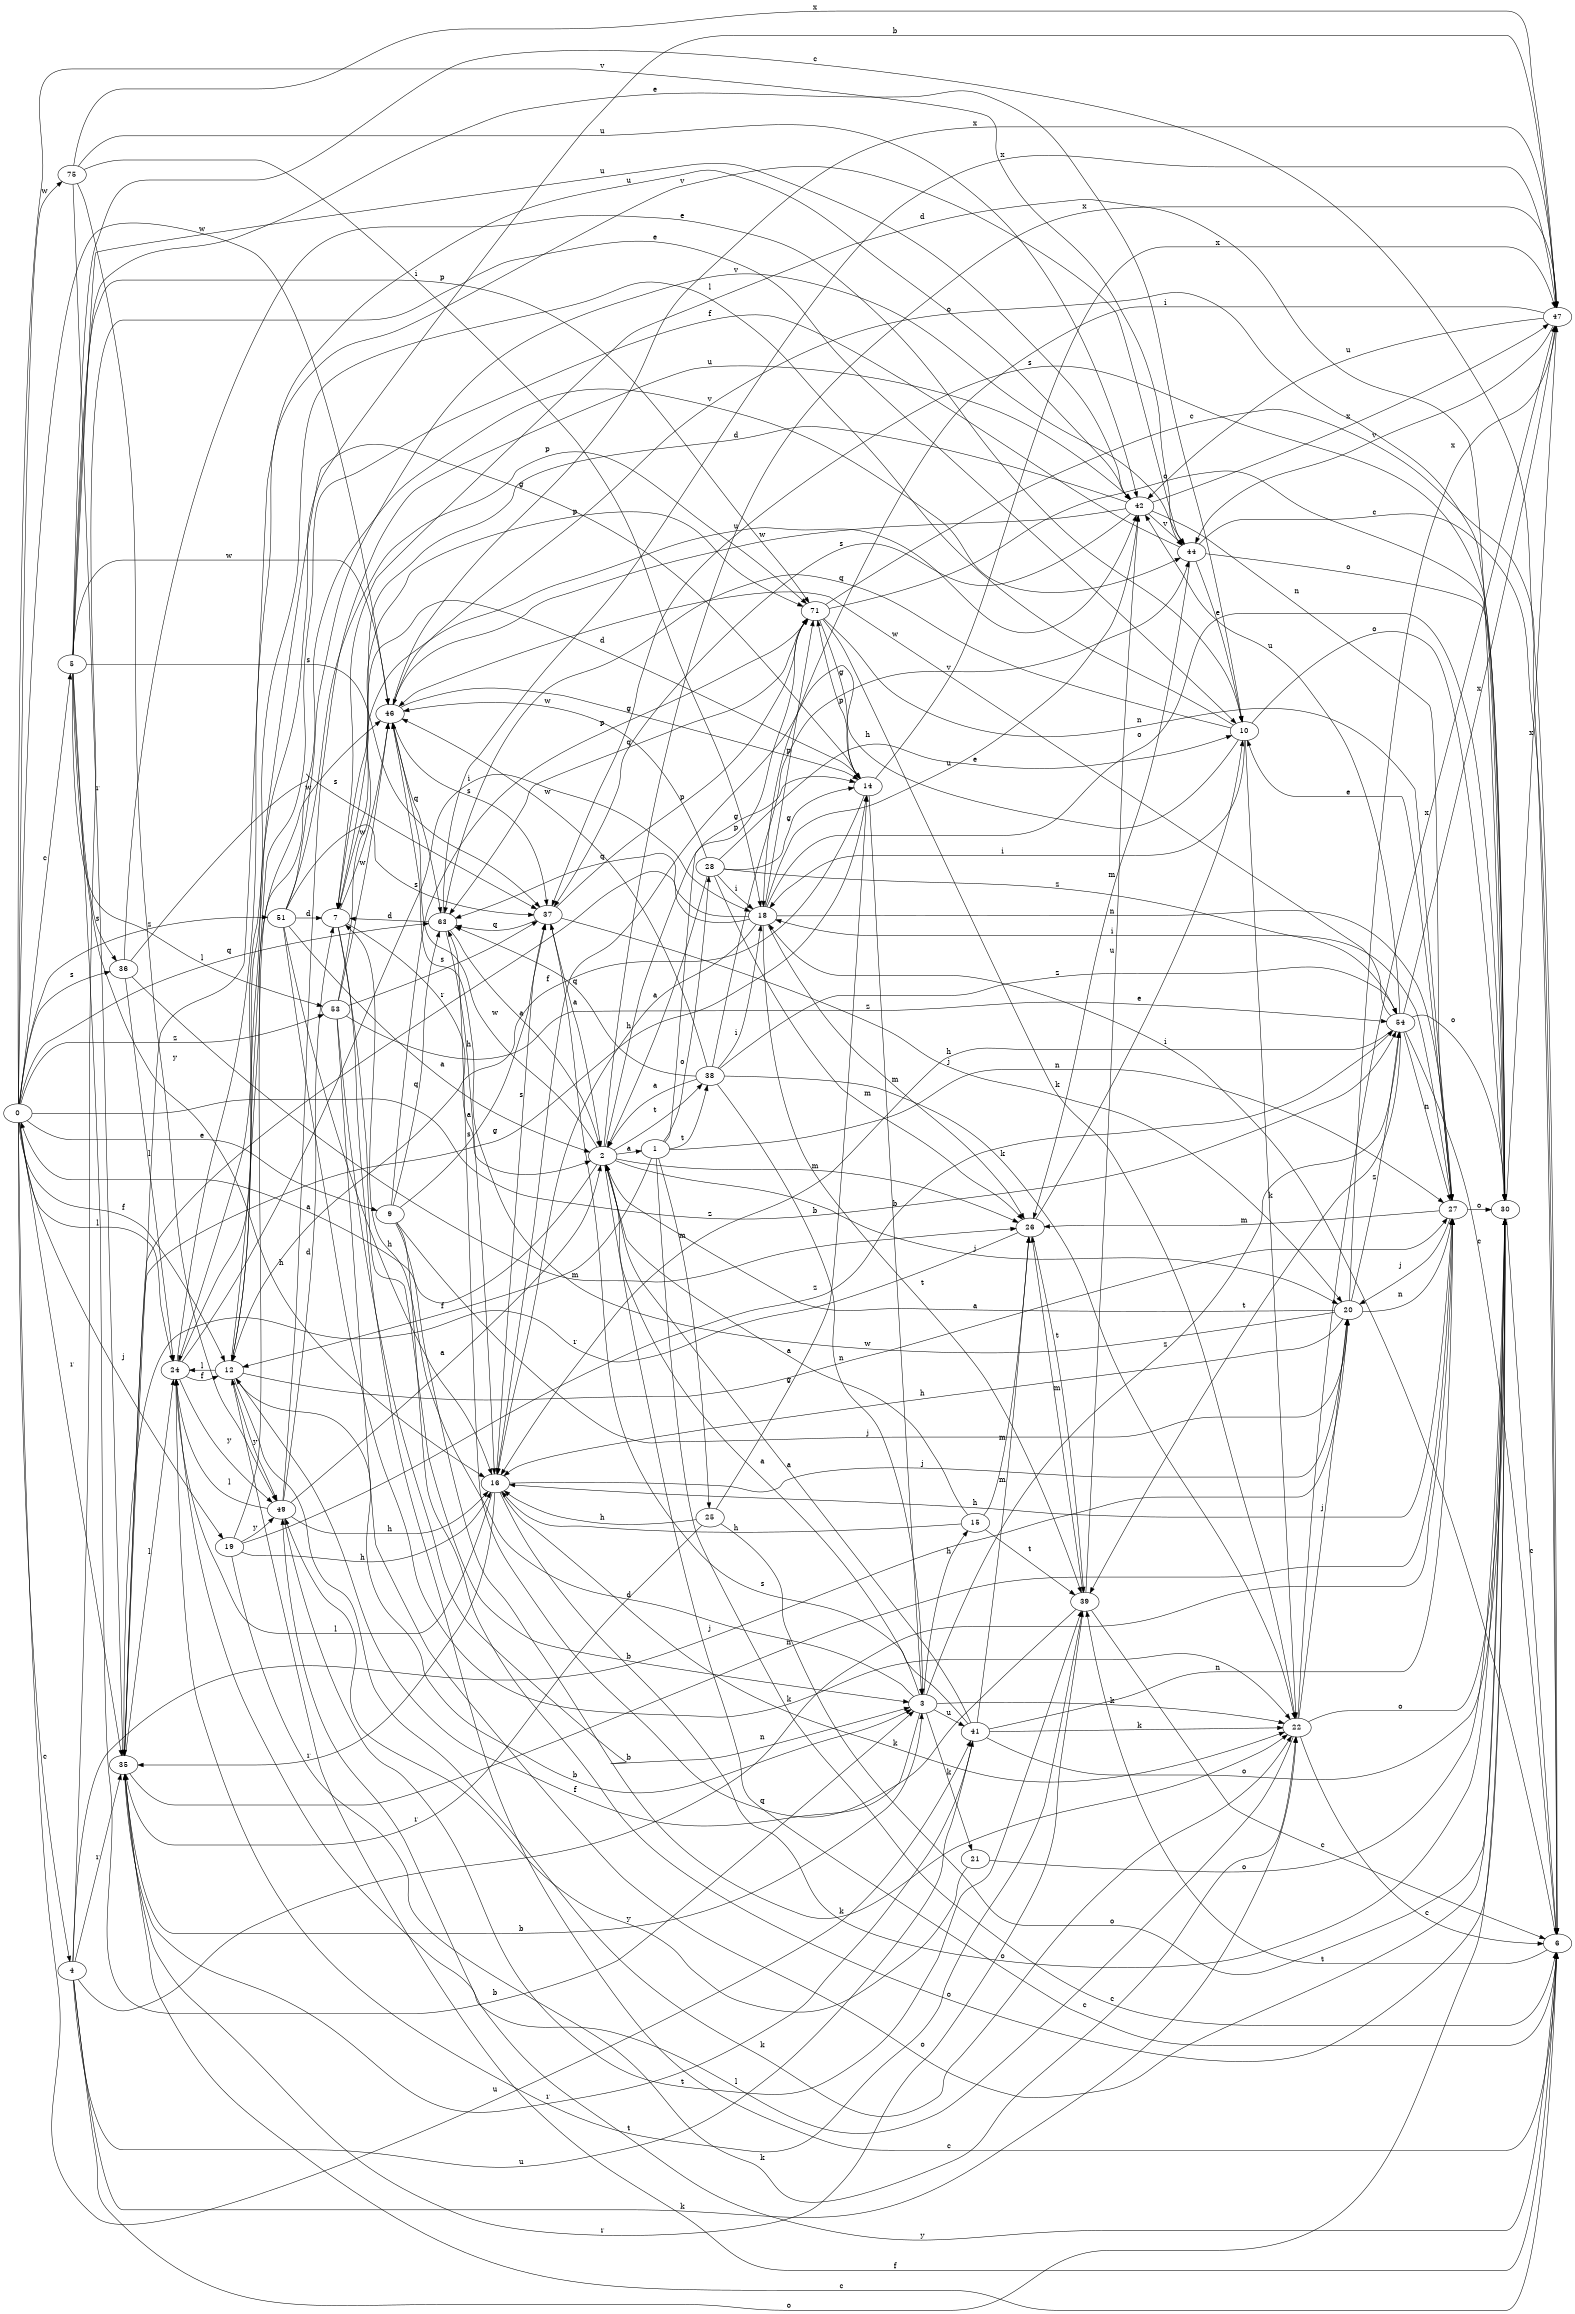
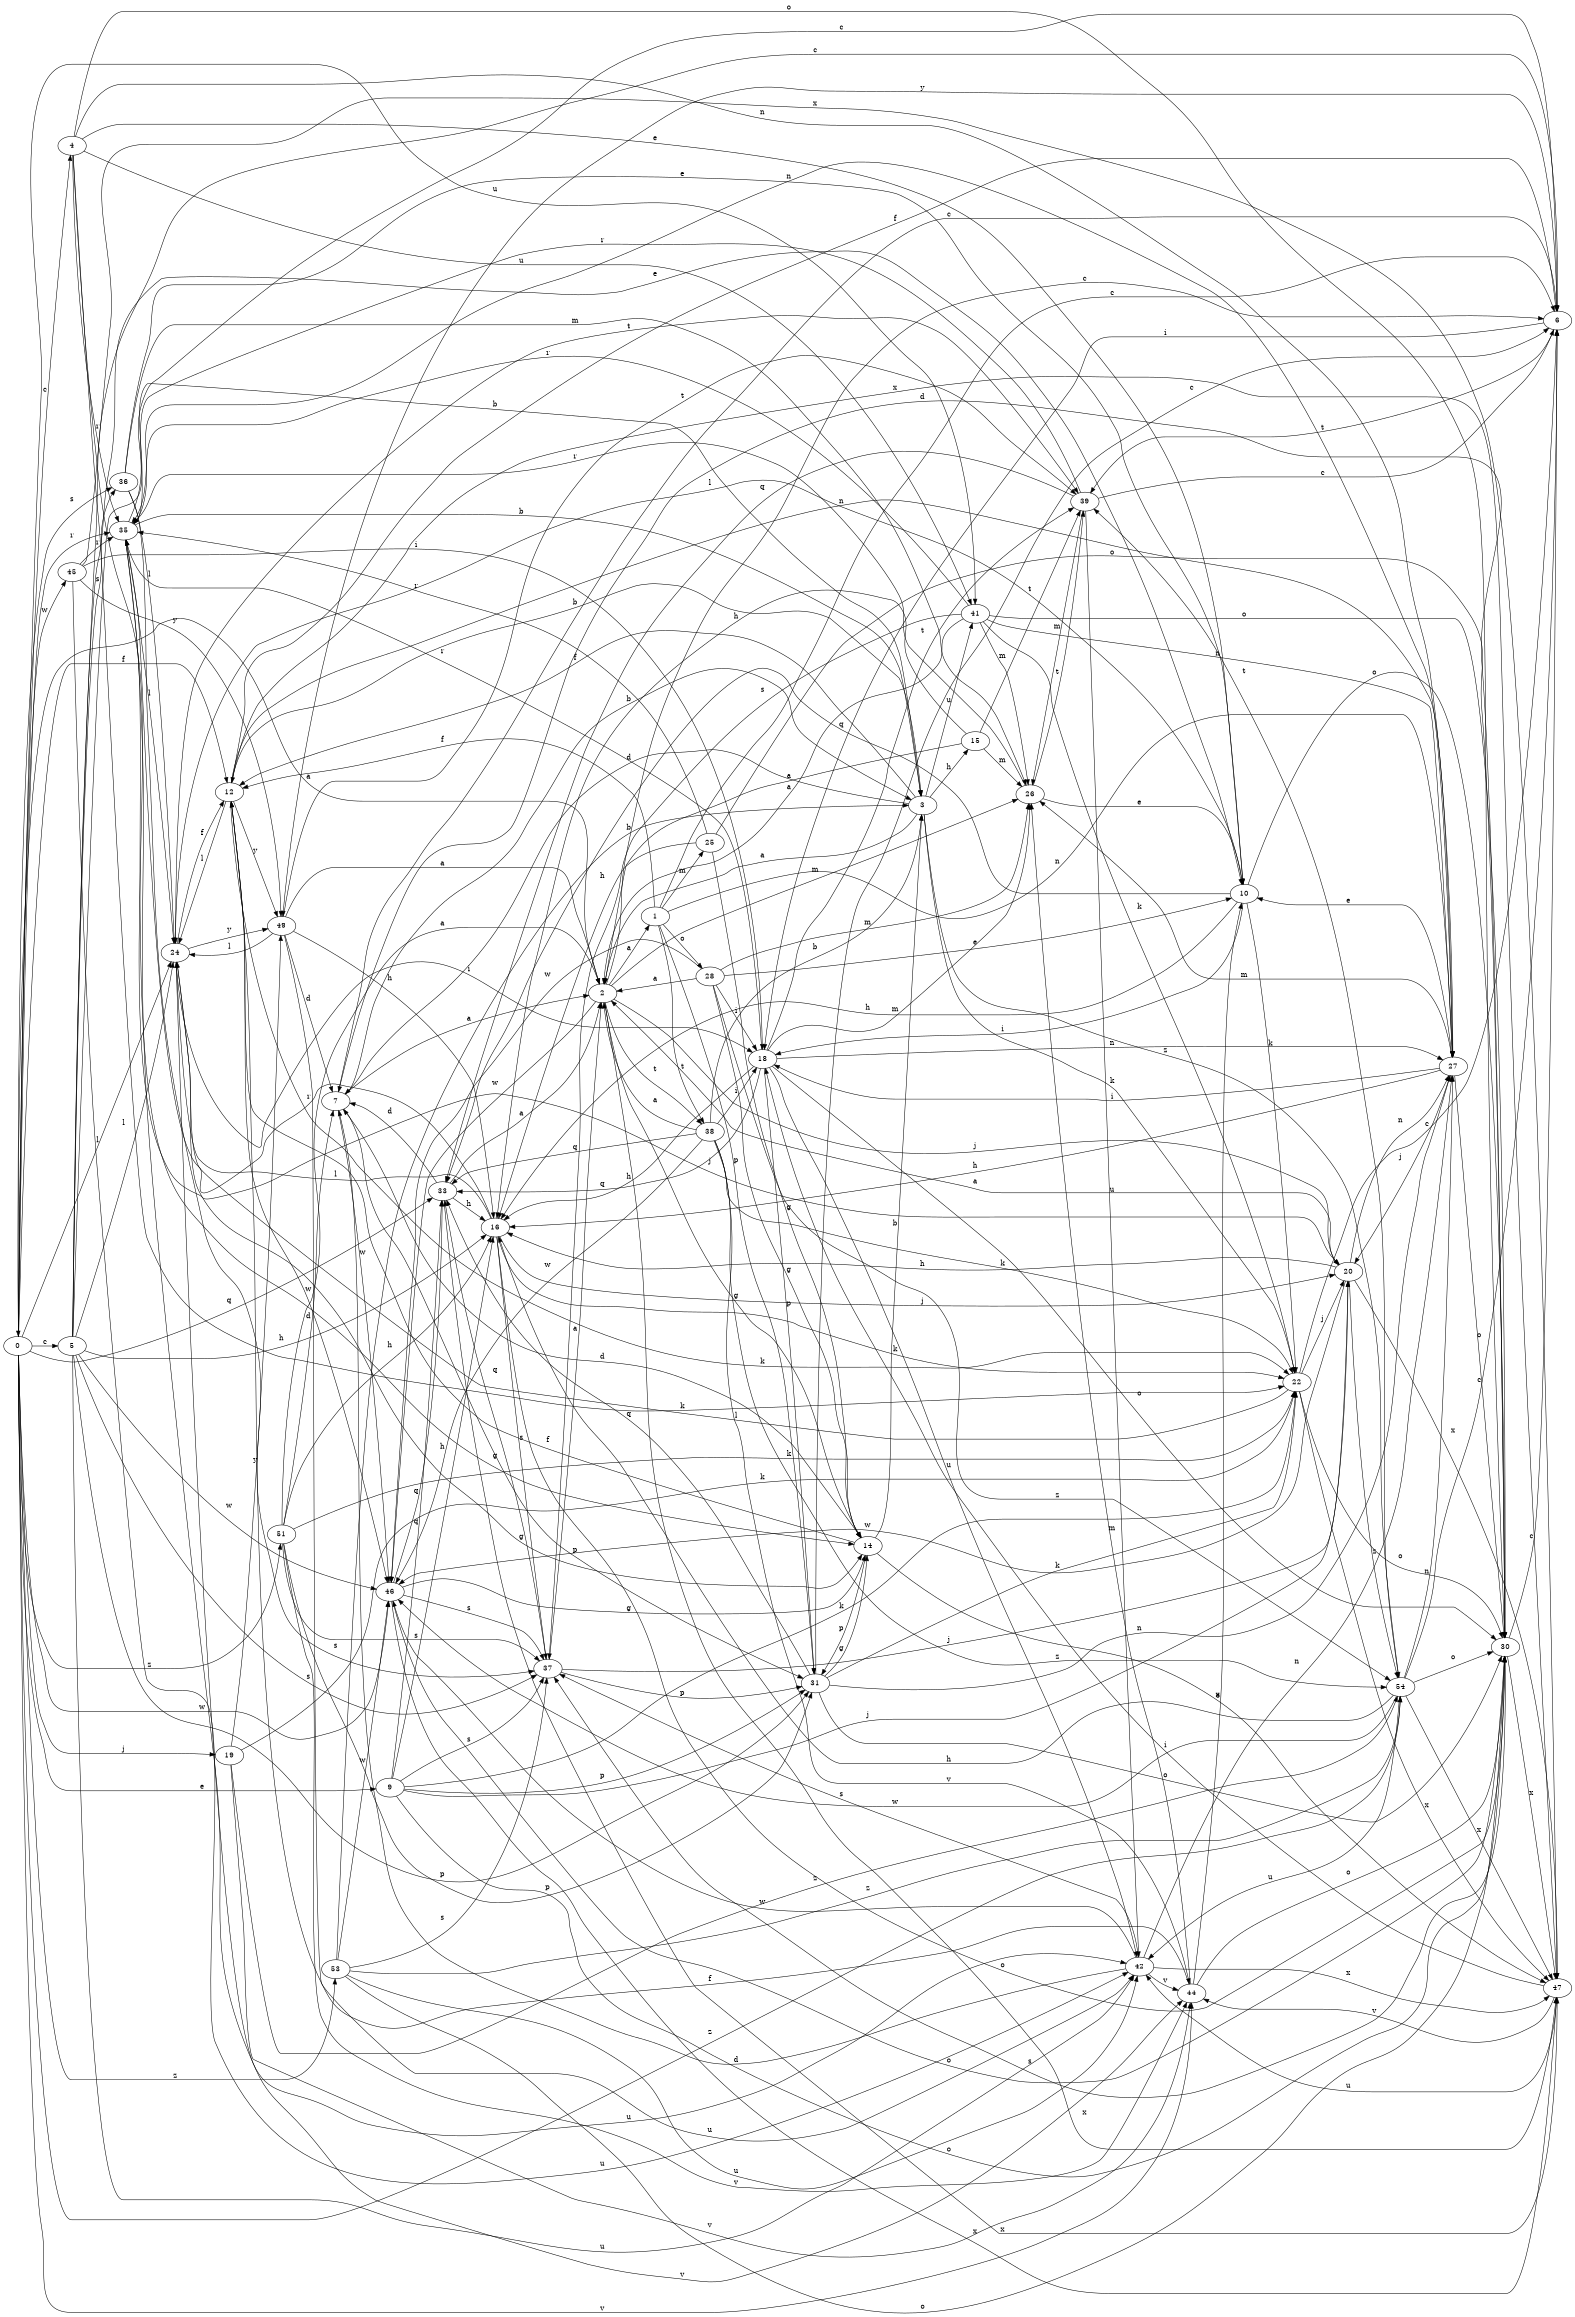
  strict digraph {
    rankdir=LR
    0
    4
    5
    9
    12
    19
    24
-   33 [label=63]
+   33
    35
    36
    41
    44
-   45 [label=75]
+   45
    46
    51
    53
    54
    27
    20
    22
    10
    30
    6
-   31 [label=71]
+   31
    3
    16
    37
    42
    47
    49
    14
    18
    39
    2
    7
    26
    1
    25
    28
    38
    15
-   21
    0 -> 4 [label=c]
    0 -> 5 [label=c]
    0 -> 9 [label=e]
    0 -> 12 [label=f]
    0 -> 19 [label=j]
    0 -> 24 [label=l]
    0 -> 33 [label=q]
    0 -> 35 [label=r]
    0 -> 36 [label=s]
    0 -> 41 [label=u]
    0 -> 44 [label=v]
    0 -> 45 [label=w]
    0 -> 46 [label=w]
    0 -> 51 [label=z]
    0 -> 53 [label=z]
    0 -> 54 [label=z]
    4 -> 35 [label=r]
    4 -> 41 [label=u]
    4 -> 27 [label=n]
    4 -> 20 [label=j]
    4 -> 22 [label=k]
    4 -> 10 [label=e]
    4 -> 30 [label=o]
-   5 -> 53 [label=l]
+   5 -> 24 [label=l]
    5 -> 36 [label=s]
    5 -> 46 [label=w]
    5 -> 10 [label=e]
    5 -> 6 [label=c]
    5 -> 31 [label=p]
    5 -> 3 [label=b]
    5 -> 16 [label=h]
    5 -> 37 [label=s]
    5 -> 42 [label=u]
    9 -> 33 [label=q]
    9 -> 20 [label=j]
    9 -> 22 [label=k]
    9 -> 30 [label=o]
    9 -> 31 [label=p]
-   19 -> 16 [label=h]
+   9 -> 16 [label=h]
    9 -> 37 [label=s]
    12 -> 24 [label=l]
    12 -> 46 [label=w]
    12 -> 27 [label=n]
    12 -> 22 [label=k]
    12 -> 3 [label=b]
-   12 -> 47 [label=b]
+   12 -> 47 [label=x]
    12 -> 49 [label=y]
    19 -> 44 [label=v]
    19 -> 54 [label=z]
    19 -> 22 [label=k]
    19 -> 49 [label=y]
    24 -> 12 [label=f]
    24 -> 44 [label=v]
    24 -> 49 [label=y]
    24 -> 14 [label=g]
    24 -> 18 [label=i]
    24 -> 39 [label=t]
    33 -> 16 [label=h]
    33 -> 47 [label=x]
    33 -> 2 [label=a]
    33 -> 7 [label=d]
    35 -> 24 [label=l]
    35 -> 27 [label=n]
    35 -> 6 [label=c]
    35 -> 3 [label=b]
    35 -> 42 [label=u]
    35 -> 14 [label=g]
    36 -> 24 [label=l]
    36 -> 10 [label=e]
    36 -> 37 [label=s]
    36 -> 26 [label=m]
    41 -> 35 [label=r]
    41 -> 27 [label=n]
    41 -> 22 [label=k]
    41 -> 30 [label=o]
    41 -> 37 [label=s]
    41 -> 2 [label=a]
    41 -> 26 [label=m]
    44 -> 12 [label=f]
    44 -> 10 [label=e]
    44 -> 30 [label=o]
-   44 -> 6 [label=c]
    44 -> 26 [label=m]
    45 -> 35 [label=r]
    45 -> 42 [label=u]
    45 -> 47 [label=x]
    45 -> 49 [label=y]
    45 -> 18 [label=i]
    46 -> 33 [label=q]
    46 -> 30 [label=o]
    46 -> 37 [label=s]
    46 -> 47 [label=x]
    46 -> 14 [label=g]
    51 -> 44 [label=v]
    51 -> 22 [label=k]
    51 -> 31 [label=p]
    51 -> 16 [label=h]
    51 -> 37 [label=s]
    51 -> 2 [label=a]
    51 -> 7 [label=d]
    53 -> 46 [label=w]
    53 -> 54 [label=z]
    53 -> 30 [label=o]
    53 -> 3 [label=b]
    53 -> 37 [label=s]
    53 -> 42 [label=u]
    54 -> 46 [label=w]
    54 -> 27 [label=n]
    54 -> 30 [label=o]
    54 -> 6 [label=c]
    54 -> 16 [label=h]
    54 -> 42 [label=u]
    54 -> 47 [label=x]
    54 -> 39 [label=t]
    27 -> 20 [label=j]
    27 -> 10 [label=e]
    27 -> 30 [label=o]
    27 -> 16 [label=h]
    27 -> 18 [label=i]
    27 -> 26 [label=m]
    20 -> 46 [label=w]
    20 -> 54 [label=z]
    20 -> 27 [label=n]
    20 -> 16 [label=h]
    20 -> 47 [label=x]
    20 -> 2 [label=a]
    22 -> 24 [label=l]
    22 -> 20 [label=j]
    22 -> 30 [label=o]
    22 -> 6 [label=c]
    22 -> 47 [label=x]
    10 -> 24 [label=l]
    10 -> 33 [label=q]
    10 -> 22 [label=k]
    10 -> 30 [label=o]
    10 -> 16 [label=h]
    10 -> 18 [label=i]
    30 -> 6 [label=c]
    30 -> 37 [label=s]
    30 -> 47 [label=x]
    30 -> 7 [label=d]
    6 -> 12 [label=f]
    6 -> 49 [label=y]
    6 -> 18 [label=i]
    6 -> 39 [label=t]
    31 -> 33 [label=q]
    31 -> 27 [label=n]
    31 -> 22 [label=k]
    31 -> 30 [label=o]
    31 -> 6 [label=c]
    31 -> 14 [label=g]
    3 -> 12 [label=f]
    3 -> 41 [label=u]
    3 -> 54 [label=z]
    3 -> 22 [label=k]
    3 -> 2 [label=a]
    3 -> 7 [label=d]
    3 -> 15 [label=h]
-   3 -> 21 [label=k]
    16 -> 24 [label=l]
    16 -> 35 [label=r]
    16 -> 20 [label=j]
    16 -> 22 [label=k]
    16 -> 30 [label=o]
    16 -> 37 [label=s]
    37 -> 33 [label=q]
    37 -> 20 [label=j]
    37 -> 31 [label=p]
    37 -> 2 [label=a]
    42 -> 44 [label=v]
    42 -> 46 [label=w]
    42 -> 27 [label=n]
    42 -> 37 [label=s]
    42 -> 47 [label=x]
    42 -> 7 [label=d]
    47 -> 44 [label=v]
    47 -> 42 [label=u]
    47 -> 18 [label=i]
    49 -> 24 [label=l]
    49 -> 16 [label=h]
    49 -> 42 [label=u]
    49 -> 39 [label=t]
    49 -> 2 [label=a]
    49 -> 7 [label=d]
    14 -> 12 [label=f]
    14 -> 31 [label=p]
    14 -> 3 [label=b]
    14 -> 47 [label=x]
    14 -> 7 [label=d]
    18 -> 33 [label=q]
    18 -> 35 [label=r]
    18 -> 27 [label=n]
    18 -> 30 [label=o]
    18 -> 31 [label=p]
    18 -> 16 [label=h]
    18 -> 42 [label=u]
    18 -> 39 [label=t]
    18 -> 26 [label=m]
    39 -> 33 [label=q]
    39 -> 35 [label=r]
    39 -> 6 [label=c]
    39 -> 42 [label=u]
    39 -> 26 [label=m]
    2 -> 0 [label=a]
    2 -> 46 [label=w]
    2 -> 20 [label=j]
    2 -> 6 [label=c]
    2 -> 47 [label=x]
    2 -> 14 [label=g]
    2 -> 26 [label=m]
    2 -> 1 [label=a]
    2 -> 38 [label=t]
    7 -> 46 [label=w]
    7 -> 6 [label=c]
    7 -> 31 [label=p]
    7 -> 3 [label=b]
    7 -> 2 [label=a]
    26 -> 35 [label=r]
    26 -> 10 [label=e]
    26 -> 39 [label=t]
    1 -> 12 [label=f]
    1 -> 27 [label=n]
    1 -> 6 [label=c]
    1 -> 31 [label=p]
    1 -> 25 [label=m]
    1 -> 28 [label=o]
    1 -> 38 [label=t]
    25 -> 35 [label=r]
    25 -> 30 [label=o]
    25 -> 16 [label=h]
    25 -> 14 [label=g]
    28 -> 46 [label=w]
    28 -> 54 [label=z]
    28 -> 10 [label=e]
    28 -> 14 [label=g]
    28 -> 18 [label=i]
    28 -> 2 [label=a]
    28 -> 26 [label=m]
    38 -> 33 [label=q]
    38 -> 44 [label=v]
    38 -> 46 [label=w]
    38 -> 54 [label=z]
    38 -> 22 [label=k]
    38 -> 3 [label=b]
    38 -> 18 [label=i]
    38 -> 2 [label=a]
    15 -> 16 [label=h]
    15 -> 39 [label=t]
    15 -> 2 [label=a]
    15 -> 26 [label=m]
-   21 -> 30 [label=o]
-   21 -> 49 [label=y]
  }
